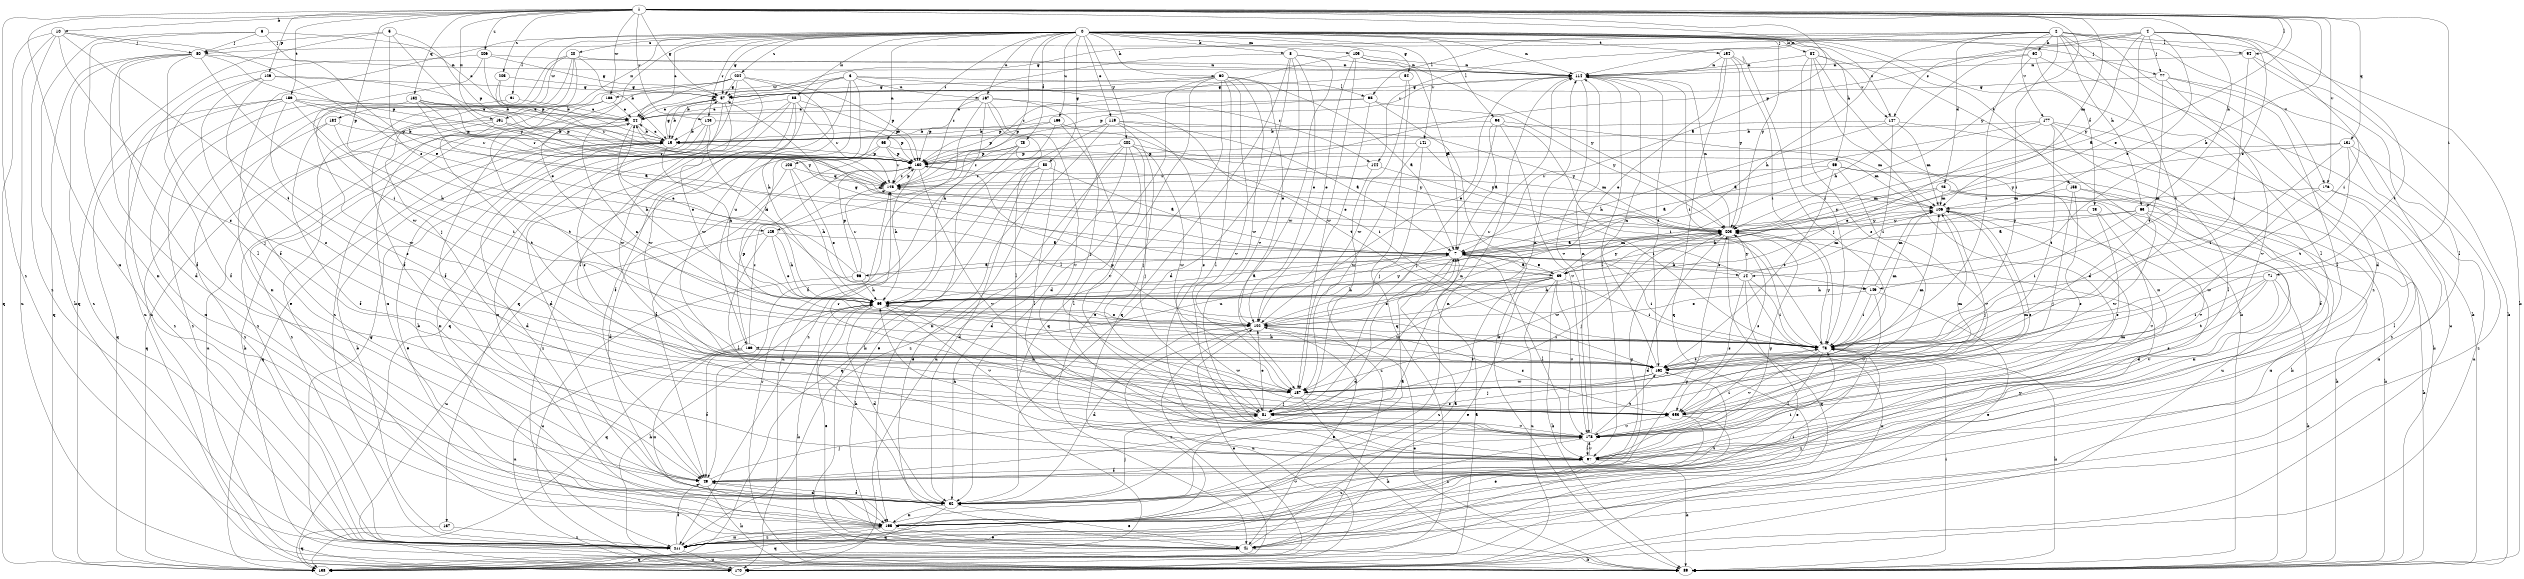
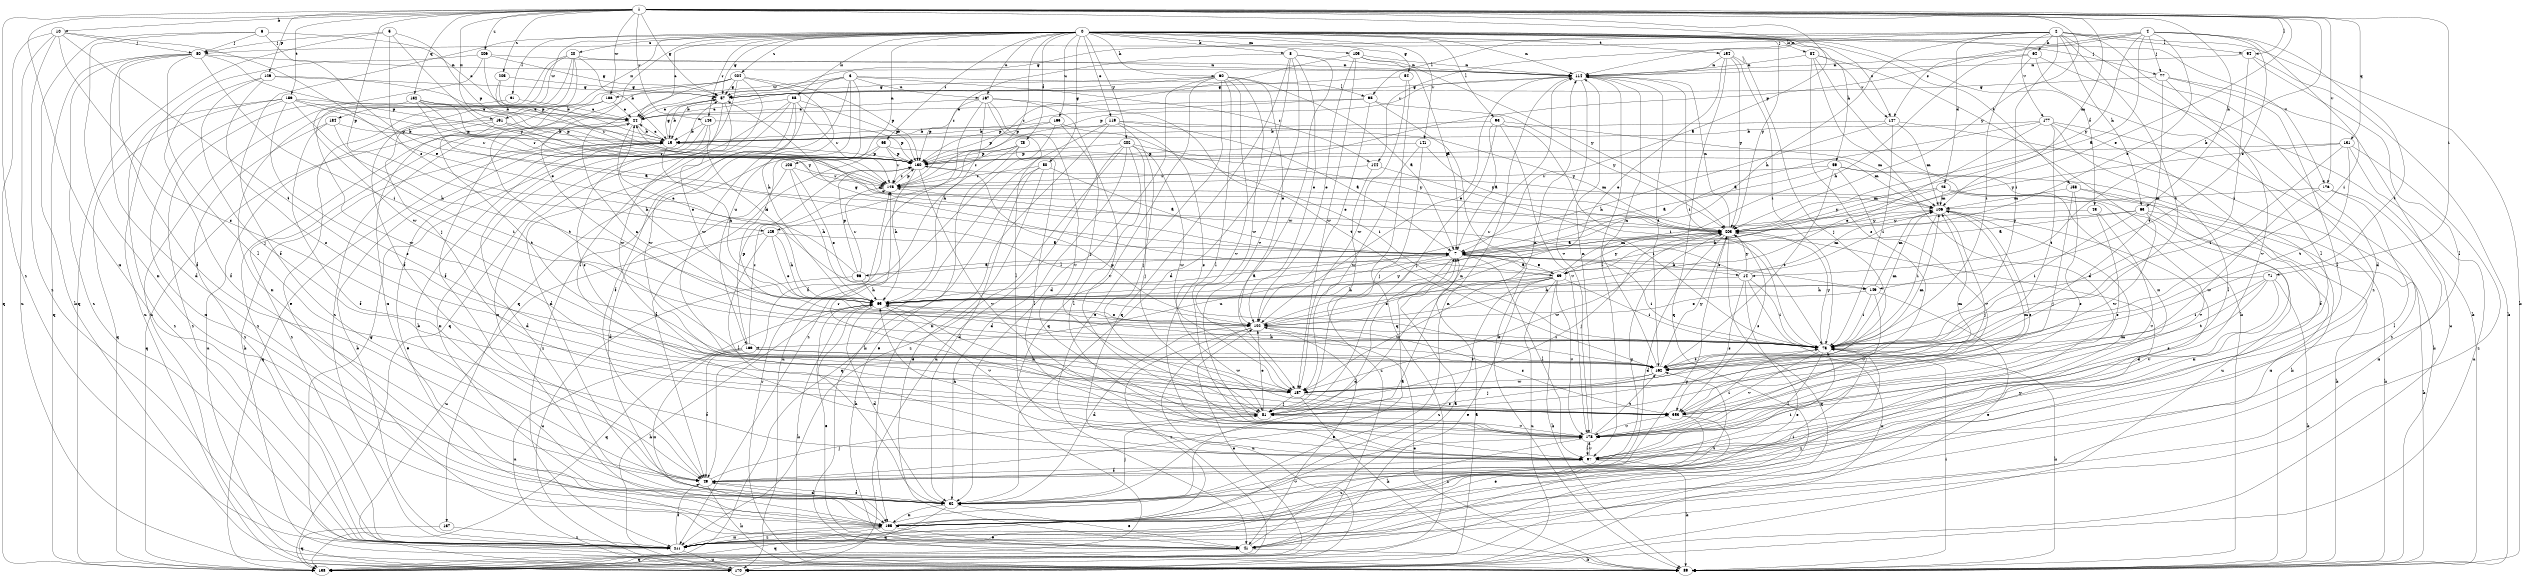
  strict digraph {
    0
    8
    20
    24
    43
    48
    49
    50
    54
    57
    59
    60
    68
    77
    84
    85
    91
    93
    105
    108
    114
    119
    122
    125
    141
    143
    147
    154
    158
    165
    167
    176
    184
    191
    202
    203
    204
    32
    187
    138
    145
    178
    195
    170
    41
    15
    81
    211
    65
    89
    n51 [label=353]
    130
    97
    73
    7
    162
    106
    1
    10
    14
    39
    63
    71
    94
    129
    131
    132
    159
    186
    205
    206
    169
    149
    96
    80
    2
    25
    64
    95
    144
    177
    3
    137
    4
    5
    6
    0 -> 8 [label=b]
    0 -> 20 [label=c]
    0 -> 24 [label=c]
    0 -> 43 [label=f]
    0 -> 48 [label=f]
    0 -> 49 [label=f]
    0 -> 50 [label=g]
    0 -> 54 [label=g]
    0 -> 57 [label=g]
    0 -> 59 [label=h]
    0 -> 60 [label=h]
    0 -> 68 [label=i]
    0 -> 77 [label=j]
    0 -> 84 [label=k]
    0 -> 85 [label=k]
    0 -> 91 [label=l]
    0 -> 93 [label=l]
    0 -> 105 [label=m]
    0 -> 108 [label=n]
    0 -> 114 [label=n]
    0 -> 119 [label=o]
    0 -> 122 [label=o]
    0 -> 125 [label=p]
    0 -> 141 [label=r]
    0 -> 143 [label=r]
    0 -> 147 [label=s]
    0 -> 154 [label=t]
    0 -> 158 [label=t]
    0 -> 165 [label=u]
    0 -> 167 [label=u]
    0 -> 176 [label=v]
    0 -> 184 [label=w]
    0 -> 191 [label=x]
    0 -> 202 [label=y]
    0 -> 203 [label=y]
    0 -> 204 [label=z]
    8 -> 114 [label=n]
    8 -> 122 [label=o]
    8 -> 32 [label=d]
    8 -> 187 [label=w]
    8 -> 138 [label=q]
    8 -> 145 [label=r]
    8 -> 178 [label=v]
    20 -> 49 [label=f]
    20 -> 114 [label=n]
    20 -> 195 [label=x]
    20 -> 170 [label=u]
    20 -> 41 [label=e]
    20 -> 15 [label=b]
    20 -> 81 [label=j]
    24 -> 15 [label=b]
    24 -> 211 [label=z]
    24 -> 65 [label=h]
    24 -> 89 [label=k]
    43 -> 203 [label=y]
    43 -> 178 [label=v]
    43 -> n51 [label=s]
    48 -> 145 [label=r]
    48 -> 170 [label=u]
    48 -> 41 [label=e]
    48 -> 130 [label=p]
    48 -> 97 [label=l]
    49 -> 114 [label=n]
    49 -> 203 [label=y]
    49 -> 32 [label=d]
    49 -> 81 [label=j]
    49 -> 89 [label=k]
    49 -> 73 [label=i]
    50 -> 32 [label=d]
    50 -> 138 [label=q]
    50 -> 145 [label=r]
    50 -> 41 [label=e]
    50 -> 7 [label=a]
    54 -> 57 [label=g]
    54 -> 187 [label=w]
    54 -> 138 [label=q]
    57 -> 24 [label=c]
    57 -> 122 [label=o]
    57 -> 187 [label=w]
    57 -> 15 [label=b]
    59 -> 145 [label=r]
    59 -> 178 [label=v]
    59 -> 170 [label=u]
    59 -> 89 [label=k]
    59 -> 7 [label=a]
    59 -> 162 [label=t]
    60 -> 57 [label=g]
    60 -> 122 [label=o]
    60 -> 32 [label=d]
    60 -> 187 [label=w]
    60 -> 138 [label=q]
    60 -> 178 [label=v]
    60 -> 41 [label=e]
    60 -> 15 [label=b]
    60 -> 97 [label=l]
    60 -> 7 [label=a]
    68 -> 49 [label=f]
    68 -> 203 [label=y]
    68 -> 145 [label=r]
    68 -> 211 [label=z]
    68 -> 130 [label=p]
    77 -> 57 [label=g]
    77 -> 178 [label=v]
    77 -> 170 [label=u]
    77 -> 97 [label=l]
    77 -> 162 [label=t]
    84 -> 114 [label=n]
    84 -> 147 [label=r]
    84 -> 32 [label=d]
    84 -> 195 [label=x]
    84 -> 89 [label=k]
    84 -> n51 [label=s]
    85 -> 24 [label=c]
    85 -> 49 [label=f]
    85 -> 32 [label=d]
    85 -> 187 [label=w]
    85 -> 145 [label=r]
    85 -> 195 [label=x]
    85 -> 130 [label=p]
    91 -> 24 [label=c]
    91 -> 211 [label=z]
    93 -> 178 [label=v]
    93 -> 15 [label=b]
    93 -> 81 [label=j]
    93 -> 73 [label=i]
    93 -> 7 [label=a]
    93 -> 106 [label=m]
    105 -> 114 [label=n]
    105 -> 122 [label=o]
    105 -> 203 [label=y]
    105 -> 187 [label=w]
    105 -> 145 [label=r]
    105 -> 7 [label=a]
    108 -> 122 [label=o]
    108 -> 32 [label=d]
-   108 -> 145 [label=q]
+   108 -> 145 [label=r]
    108 -> 65 [label=h]
    114 -> 57 [label=g]
    114 -> 122 [label=o]
    114 -> 178 [label=v]
    114 -> 130 [label=p]
    114 -> 97 [label=l]
    114 -> 73 [label=i]
    114 -> 162 [label=t]
    119 -> 203 [label=y]
    119 -> 195 [label=x]
    119 -> 15 [label=b]
    119 -> 81 [label=j]
    119 -> 89 [label=k]
    119 -> n51 [label=s]
    119 -> 7 [label=a]
    122 -> 203 [label=y]
    122 -> 32 [label=d]
    122 -> 170 [label=u]
    122 -> 41 [label=e]
    122 -> 211 [label=z]
    122 -> n51 [label=s]
    122 -> 73 [label=i]
    125 -> 122 [label=o]
    125 -> 170 [label=u]
    125 -> 65 [label=h]
    125 -> 97 [label=l]
    125 -> 7 [label=a]
    141 -> 203 [label=y]
    141 -> 187 [label=w]
    141 -> 81 [label=j]
    141 -> 130 [label=p]
    143 -> 195 [label=x]
    143 -> 15 [label=b]
    143 -> 65 [label=h]
    143 -> n51 [label=s]
    143 -> 130 [label=p]
    147 -> 15 [label=b]
    147 -> 65 [label=h]
    147 -> 89 [label=k]
    147 -> 73 [label=i]
    147 -> 106 [label=m]
    154 -> 114 [label=n]
    154 -> 122 [label=o]
    154 -> 203 [label=y]
    154 -> 138 [label=q]
    154 -> 81 [label=j]
    154 -> 73 [label=i]
    158 -> 195 [label=x]
    158 -> 81 [label=j]
    158 -> 89 [label=k]
    158 -> n51 [label=s]
    158 -> 106 [label=m]
    165 -> 178 [label=v]
    165 -> 15 [label=b]
    165 -> 211 [label=z]
    165 -> 130 [label=p]
    165 -> 73 [label=i]
    167 -> 24 [label=c]
    167 -> 49 [label=f]
    167 -> 178 [label=v]
    167 -> 81 [label=j]
    167 -> 65 [label=h]
    167 -> 130 [label=p]
    167 -> 97 [label=l]
    167 -> 162 [label=t]
    176 -> 187 [label=w]
    176 -> 195 [label=x]
    176 -> 97 [label=l]
    176 -> 106 [label=m]
    184 -> 49 [label=f]
    184 -> 15 [label=b]
    184 -> 211 [label=z]
    184 -> 73 [label=i]
    191 -> 138 [label=q]
    191 -> 145 [label=r]
    191 -> 170 [label=u]
    191 -> 15 [label=b]
    191 -> 162 [label=t]
    202 -> 32 [label=d]
    202 -> 187 [label=w]
    202 -> 170 [label=u]
    202 -> 81 [label=j]
    202 -> 211 [label=z]
    202 -> 130 [label=p]
    202 -> 97 [label=l]
    202 -> 106 [label=m]
    203 -> 114 [label=n]
    203 -> 32 [label=d]
    203 -> 187 [label=w]
    203 -> 138 [label=q]
    203 -> 81 [label=j]
    203 -> n51 [label=s]
    203 -> 7 [label=a]
    204 -> 49 [label=f]
    204 -> 57 [label=g]
    204 -> 138 [label=q]
    204 -> 195 [label=x]
    204 -> 211 [label=z]
    204 -> 65 [label=h]
    204 -> 130 [label=p]
    204 -> 97 [label=l]
    32 -> 49 [label=f]
    32 -> 138 [label=q]
    32 -> 195 [label=x]
    32 -> 41 [label=e]
    32 -> 15 [label=b]
    32 -> 81 [label=j]
    32 -> 65 [label=h]
    32 -> 7 [label=a]
    187 -> 81 [label=j]
    187 -> 89 [label=k]
    187 -> n51 [label=s]
    187 -> 106 [label=m]
    138 -> 122 [label=o]
    145 -> 130 [label=p]
    145 -> 106 [label=m]
    178 -> 114 [label=n]
    178 -> 211 [label=z]
    178 -> 97 [label=l]
    178 -> 73 [label=i]
    178 -> 162 [label=t]
    195 -> 114 [label=n]
    195 -> 203 [label=y]
    195 -> 138 [label=q]
    195 -> 178 [label=v]
    195 -> 41 [label=e]
    195 -> 211 [label=z]
    195 -> 73 [label=i]
    195 -> 162 [label=t]
    170 -> 65 [label=h]
    170 -> 7 [label=a]
    41 -> 203 [label=y]
    41 -> 138 [label=q]
    41 -> 89 [label=k]
    41 -> 7 [label=a]
    15 -> 24 [label=c]
    15 -> 57 [label=g]
    15 -> 32 [label=d]
    15 -> 138 [label=q]
    15 -> 41 [label=e]
    15 -> 65 [label=h]
    15 -> 130 [label=p]
    81 -> 114 [label=n]
    81 -> 122 [label=o]
    81 -> 145 [label=r]
    81 -> 178 [label=v]
    81 -> 65 [label=h]
    211 -> 49 [label=f]
    211 -> 195 [label=x]
    211 -> 170 [label=u]
    211 -> 15 [label=b]
    65 -> 122 [label=o]
    65 -> 32 [label=d]
    65 -> 138 [label=q]
    65 -> 178 [label=v]
    65 -> 41 [label=e]
    65 -> 89 [label=k]
    65 -> 7 [label=a]
    89 -> 57 [label=g]
    89 -> 122 [label=o]
    89 -> 145 [label=r]
    89 -> 73 [label=i]
    n51 -> 178 [label=v]
    n51 -> 41 [label=e]
    n51 -> 211 [label=z]
    n51 -> 106 [label=m]
    130 -> 145 [label=r]
    130 -> 178 [label=v]
    130 -> 65 [label=h]
    130 -> 106 [label=m]
    97 -> 49 [label=f]
    97 -> 178 [label=v]
    97 -> 65 [label=h]
    97 -> 89 [label=k]
    97 -> 106 [label=m]
    73 -> 24 [label=c]
    73 -> 203 [label=y]
    73 -> 178 [label=v]
    73 -> 211 [label=z]
    73 -> 89 [label=k]
    73 -> 97 [label=l]
    73 -> 162 [label=t]
    73 -> 106 [label=m]
    7 -> 24 [label=c]
    7 -> 32 [label=d]
    7 -> 97 [label=l]
    7 -> 73 [label=i]
    7 -> 14 [label=b]
    7 -> 39 [label=e]
    7 -> 169 [label=u]
    7 -> 149 [label=s]
    7 -> 96 [label=l]
    162 -> 114 [label=n]
-   97 -> 203 [label=y]
+   162 -> 203 [label=y]
    162 -> 187 [label=w]
    162 -> 81 [label=j]
    162 -> 65 [label=h]
    162 -> 130 [label=p]
    162 -> 106 [label=m]
    106 -> 203 [label=y]
    106 -> 32 [label=d]
    106 -> 81 [label=j]
    106 -> n51 [label=s]
-   84 -> 73 [label=i]
+   106 -> 73 [label=i]
    1 -> 57 [label=g]
    1 -> 114 [label=n]
    1 -> 125 [label=p]
    1 -> 143 [label=r]
    1 -> 176 [label=v]
    1 -> 191 [label=x]
    1 -> 203 [label=y]
    1 -> 195 [label=x]
    1 -> 211 [label=z]
    1 -> 7 [label=a]
    1 -> 106 [label=m]
    1 -> 10 [label=b]
    1 -> 14 [label=b]
    1 -> 39 [label=e]
    1 -> 63 [label=h]
    1 -> 71 [label=i]
    1 -> 94 [label=l]
    1 -> 129 [label=p]
    1 -> 131 [label=q]
    1 -> 132 [label=q]
    1 -> 159 [label=t]
    1 -> 186 [label=w]
    1 -> 205 [label=z]
    1 -> 206 [label=z]
    10 -> 138 [label=q]
    10 -> 170 [label=u]
    10 -> 211 [label=z]
    10 -> n51 [label=s]
    10 -> 162 [label=t]
    10 -> 39 [label=e]
    10 -> 80 [label=j]
    14 -> 203 [label=y]
    14 -> 145 [label=r]
    14 -> 170 [label=u]
    14 -> 41 [label=e]
    14 -> 65 [label=h]
    14 -> n51 [label=s]
    14 -> 73 [label=i]
    14 -> 106 [label=m]
    39 -> 57 [label=g]
    39 -> 122 [label=o]
    39 -> 203 [label=y]
    39 -> 187 [label=w]
    39 -> 178 [label=v]
    39 -> 170 [label=u]
    39 -> 41 [label=e]
    39 -> 211 [label=z]
    39 -> 65 [label=h]
    39 -> 89 [label=k]
    39 -> 73 [label=i]
    39 -> 7 [label=a]
    39 -> 106 [label=m]
    63 -> 203 [label=y]
    63 -> 187 [label=w]
    63 -> 195 [label=x]
    63 -> 89 [label=k]
    63 -> 73 [label=i]
    63 -> 7 [label=a]
    71 -> 178 [label=v]
    71 -> 65 [label=h]
    71 -> 89 [label=k]
    71 -> n51 [label=s]
    71 -> 73 [label=i]
    71 -> 162 [label=t]
    94 -> 114 [label=n]
    94 -> 89 [label=k]
    94 -> 97 [label=l]
    94 -> 73 [label=i]
    129 -> 49 [label=f]
    129 -> 57 [label=g]
    129 -> 15 [label=b]
    129 -> 81 [label=j]
    129 -> n51 [label=s]
    131 -> 203 [label=y]
    131 -> 170 [label=u]
    131 -> 211 [label=z]
    131 -> 130 [label=p]
    131 -> 73 [label=i]
    131 -> 162 [label=t]
    132 -> 24 [label=c]
    132 -> 203 [label=y]
    132 -> 187 [label=w]
    132 -> 145 [label=r]
    132 -> 130 [label=p]
    132 -> 7 [label=a]
    159 -> 24 [label=c]
    159 -> 138 [label=q]
    159 -> 145 [label=r]
    159 -> 195 [label=x]
    159 -> 211 [label=z]
    159 -> 65 [label=h]
    159 -> n51 [label=s]
    159 -> 130 [label=p]
    186 -> 24 [label=c]
    186 -> 211 [label=z]
    186 -> 162 [label=t]
    205 -> 57 [label=g]
    205 -> 145 [label=r]
    205 -> 15 [label=b]
    206 -> 57 [label=g]
    206 -> 114 [label=n]
    206 -> 187 [label=w]
    206 -> 170 [label=u]
    206 -> 130 [label=p]
    169 -> 49 [label=f]
    169 -> 187 [label=w]
    169 -> 145 [label=r]
    169 -> 195 [label=x]
    169 -> 170 [label=u]
    169 -> 130 [label=p]
    169 -> 162 [label=t]
    149 -> 122 [label=o]
    149 -> 178 [label=v]
    149 -> 41 [label=e]
    149 -> 73 [label=i]
    149 -> 106 [label=m]
    96 -> 24 [label=c]
    96 -> 145 [label=r]
    96 -> 170 [label=u]
    96 -> 65 [label=h]
    96 -> 130 [label=p]
    96 -> 7 [label=a]
    80 -> 49 [label=f]
    80 -> 114 [label=n]
    80 -> 32 [label=d]
    80 -> 138 [label=q]
    80 -> 211 [label=z]
    80 -> 130 [label=p]
    80 -> 97 [label=l]
    80 -> 73 [label=i]
    2 -> 57 [label=g]
    2 -> 32 [label=d]
    2 -> 211 [label=z]
    2 -> 65 [label=h]
    2 -> 89 [label=k]
    2 -> 73 [label=i]
    2 -> 162 [label=t]
    2 -> 63 [label=h]
    2 -> 94 [label=l]
    2 -> 25 [label=d]
    2 -> 64 [label=h]
    2 -> 95 [label=l]
    2 -> 144 [label=r]
    2 -> 177 [label=v]
    25 -> 203 [label=y]
    25 -> 178 [label=v]
    25 -> 65 [label=h]
    25 -> 89 [label=k]
    25 -> 106 [label=m]
    64 -> 114 [label=n]
    64 -> 65 [label=h]
    64 -> 89 [label=k]
    64 -> 97 [label=l]
    64 -> 73 [label=i]
    95 -> 24 [label=c]
    95 -> 122 [label=o]
    95 -> 203 [label=y]
    95 -> 89 [label=k]
    95 -> 130 [label=p]
    144 -> 138 [label=z]
    144 -> 145 [label=r]
    144 -> 73 [label=i]
    177 -> 49 [label=f]
    177 -> 122 [label=o]
    177 -> 15 [label=b]
    177 -> 211 [label=z]
    177 -> 97 [label=l]
    177 -> 7 [label=a]
    177 -> 162 [label=t]
    3 -> 24 [label=c]
    3 -> 167 [label=u]
    3 -> 187 [label=w]
    3 -> 73 [label=i]
    3 -> 186 [label=w]
    3 -> 169 [label=u]
    3 -> 95 [label=l]
    3 -> 144 [label=r]
    3 -> 137 [label=q]
    137 -> 138 [label=q]
    137 -> 211 [label=z]
    4 -> 77 [label=j]
    4 -> 147 [label=s]
    4 -> 203 [label=y]
    4 -> 130 [label=p]
    4 -> 73 [label=i]
    4 -> 7 [label=a]
    4 -> 162 [label=t]
    4 -> 39 [label=e]
    4 -> 149 [label=s]
    4 -> 80 [label=j]
    5 -> 203 [label=y]
    5 -> 138 [label=q]
    5 -> 130 [label=p]
    5 -> 149 [label=s]
    5 -> 80 [label=j]
    6 -> 24 [label=c]
    6 -> 203 [label=y]
    6 -> 195 [label=x]
    6 -> 89 [label=k]
    6 -> 80 [label=j]
  }
